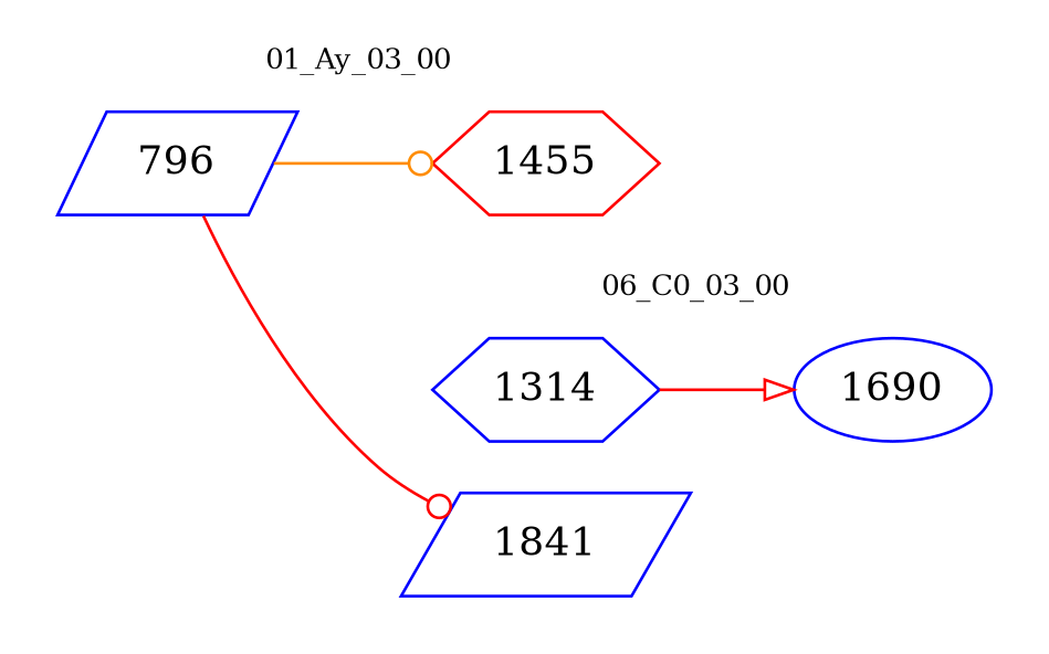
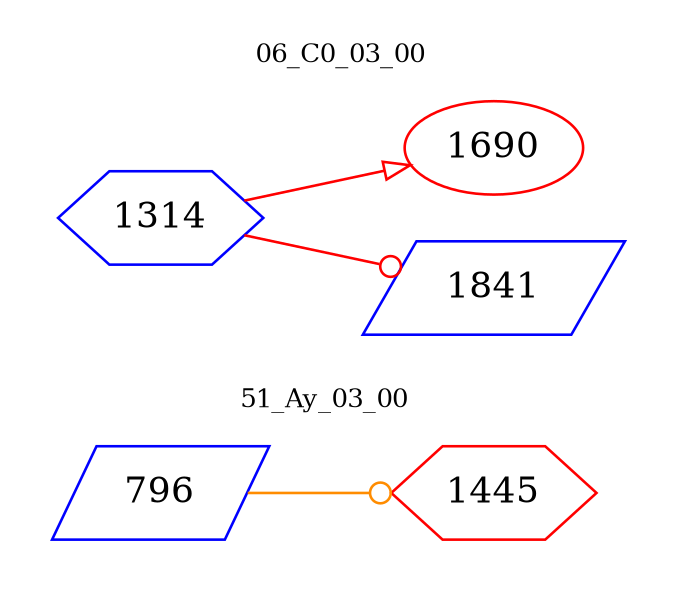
  digraph {
    rankdir=LR
    node [color=blue shape=parallelogram]
    edge [arrowhead=odot color=red]
    n1 [label=796]
-   n2 [color=red label=1455 shape=hexagon]
+   n2 [color=red label=1445 shape=hexagon]
    n3 [label=1314 shape=hexagon]
    n4 [label=1841]
-   n5 [label=1690 shape=ellipse]
+   n5 [color=red label=1690 shape=ellipse]
    subgraph cluster_1 {
      color=white
      fontsize=10
-     label="01_Ay_03_00"
+     label="51_Ay_03_00"
      n1
      n2
    }
    subgraph cluster_2 {
      color=white
      fontsize=10
      label="06_C0_03_00"
      n3
      n4
      n5
    }
    n1 -> n2 [color=darkorange]
-   n1 -> n4
+   n3 -> n4
    n3 -> n5 [arrowhead=onormal]
  }
